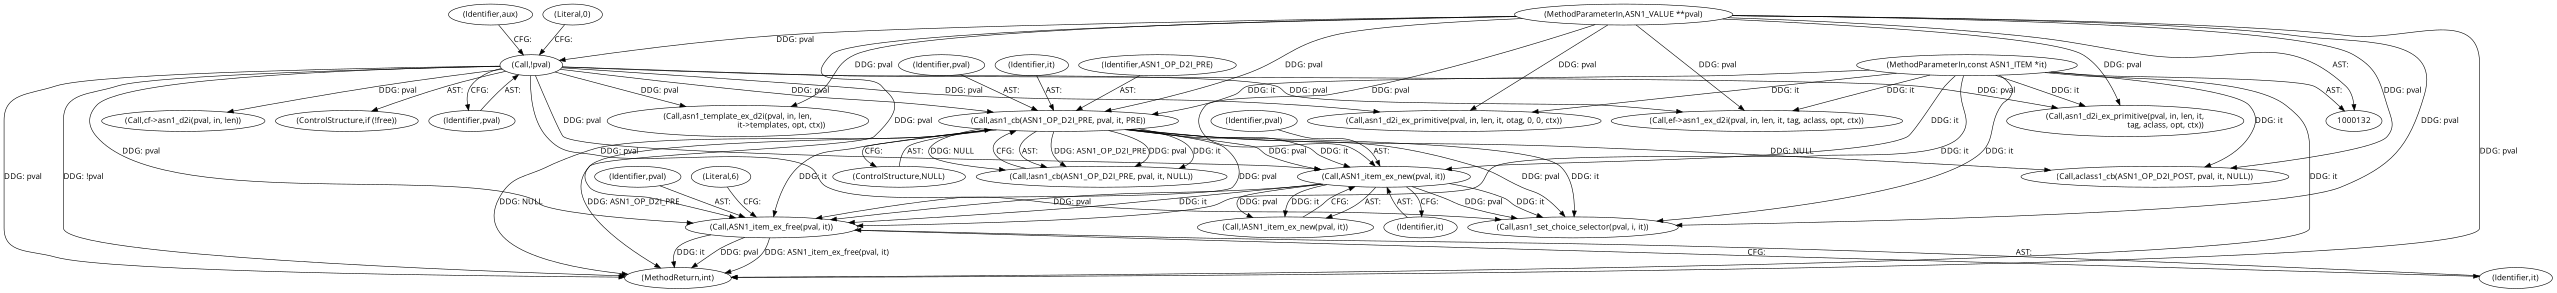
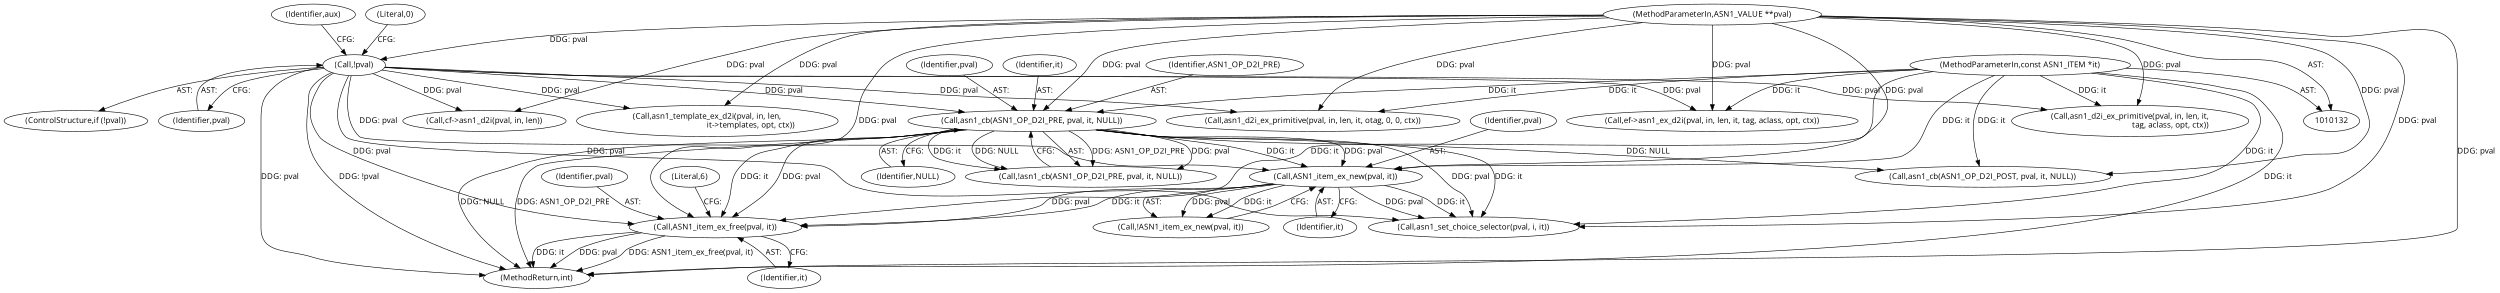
  digraph {
    fontname="Open Sans"
    node [fontname="Open Sans"]
    edge [fontname="Open Sans"]
    n1 [label="(Call,ASN1_item_ex_free(pval, it))"]
    n2 [label="(MethodReturn,int)"]
    n3 [label="(Identifier,it)"]
    n4 [label="(Call,!pval)"]
-   n5 [label="(Call,asn1_cb(ASN1_OP_D2I_PRE, pval, it, PRE))"]
+   n5 [label="(Call,asn1_cb(ASN1_OP_D2I_PRE, pval, it, NULL))"]
    n6 [label="(Call,ASN1_item_ex_new(pval, it))"]
    n7 [label="(Call,asn1_set_choice_selector(pval, i, it))"]
    n8 [label="(Call,asn1_d2i_ex_primitive(pval, in, len, it,\n                                     tag, aclass, opt, ctx))"]
    n9 [label="(Call,cf->asn1_d2i(pval, in, len))"]
    n10 [label="(Call,asn1_d2i_ex_primitive(pval, in, len, it, otag, 0, 0, ctx))"]
    n11 [label="(Call,asn1_template_ex_d2i(pval, in, len,\n                                        it->templates, opt, ctx))"]
-   n12 [label="(ControlStructure,if (!free))"]
+   n12 [label="(ControlStructure,if (!pval))"]
    n13 [label="(Identifier,pval)"]
    n14 [label="(Call,ef->asn1_ex_d2i(pval, in, len, it, tag, aclass, opt, ctx))"]
-   n15 [label="(Call,aclass1_cb(ASN1_OP_D2I_POST, pval, it, NULL))"]
-   n16 [label="(ControlStructure,NULL)"]
+   n15 [label="(Call,asn1_cb(ASN1_OP_D2I_POST, pval, it, NULL))"]
+   n16 [label="(Identifier,NULL)"]
    n17 [label="(Call,!asn1_cb(ASN1_OP_D2I_PRE, pval, it, NULL))"]
    n18 [label="(Identifier,it)"]
    n19 [label="(Call,!ASN1_item_ex_new(pval, it))"]
    n20 [label="(MethodParameterIn,ASN1_VALUE **pval)"]
-   1000132
+   1000132 [label=1010132]
    n22 [label="(MethodParameterIn,const ASN1_ITEM *it)"]
    n23 [label="(Identifier,pval)"]
    n24 [label="(Identifier,it)"]
    n25 [label="(Identifier,pval)"]
    n26 [label="(Identifier,aux)"]
    n27 [label="(Literal,0)"]
    n28 [label="(Literal,6)"]
    n29 [label="(Identifier,ASN1_OP_D2I_PRE)"]
    n30 [label="(Identifier,pval)"]
    n1 -> n2 [label="DDG: pval"]
    n1 -> n2 [label="DDG: ASN1_item_ex_free(pval, it)"]
    n1 -> n2 [label="DDG: it"]
    n1 -> n3 [label="CFG: "]
    n3 -> n1 [label="AST: "]
    n4 -> n1 [label="DDG: pval"]
    n4 -> n2 [label="DDG: pval"]
    n4 -> n2 [label="DDG: !pval"]
    n4 -> n5 [label="DDG: pval"]
    n4 -> n6 [label="DDG: pval"]
    n4 -> n7 [label="DDG: pval"]
    n4 -> n8 [label="DDG: pval"]
    n4 -> n9 [label="DDG: pval"]
    n4 -> n10 [label="DDG: pval"]
    n4 -> n11 [label="DDG: pval"]
    n4 -> n12 [label="AST: "]
    n4 -> n13 [label="CFG: "]
    n4 -> n14 [label="DDG: pval"]
    n5 -> n1 [label="DDG: pval"]
    n5 -> n1 [label="DDG: it"]
    n5 -> n2 [label="DDG: NULL"]
    n5 -> n2 [label="DDG: ASN1_OP_D2I_PRE"]
    n5 -> n6 [label="DDG: pval"]
    n5 -> n6 [label="DDG: it"]
    n5 -> n7 [label="DDG: pval"]
    n5 -> n7 [label="DDG: it"]
    n5 -> n15 [label="DDG: NULL"]
    n5 -> n16 [label="CFG: "]
    n5 -> n17 [label="AST: "]
    n5 -> n17 [label="DDG: ASN1_OP_D2I_PRE"]
    n5 -> n17 [label="DDG: pval"]
    n5 -> n17 [label="DDG: it"]
    n5 -> n17 [label="DDG: NULL"]
    n6 -> n1 [label="DDG: pval"]
    n6 -> n1 [label="DDG: it"]
    n6 -> n7 [label="DDG: pval"]
    n6 -> n7 [label="DDG: it"]
    n6 -> n18 [label="CFG: "]
    n6 -> n19 [label="AST: "]
    n6 -> n19 [label="DDG: pval"]
    n6 -> n19 [label="DDG: it"]
    n13 -> n4 [label="AST: "]
    n16 -> n5 [label="AST: "]
    n17 -> n5 [label="CFG: "]
    n18 -> n6 [label="AST: "]
    n19 -> n6 [label="CFG: "]
    n20 -> n1 [label="DDG: pval"]
    n20 -> n2 [label="DDG: pval"]
    n20 -> n4 [label="DDG: pval"]
    n20 -> n5 [label="DDG: pval"]
    n20 -> n6 [label="DDG: pval"]
    n20 -> n7 [label="DDG: pval"]
    n20 -> n8 [label="DDG: pval"]
+   n20 -> n9 [label="DDG: pval"]
    n20 -> n10 [label="DDG: pval"]
    n20 -> n11 [label="DDG: pval"]
    n20 -> n14 [label="DDG: pval"]
    n20 -> n15 [label="DDG: pval"]
    n20 -> 1000132 [label="AST: "]
    n22 -> n1 [label="DDG: it"]
    n22 -> n2 [label="DDG: it"]
    n22 -> n5 [label="DDG: it"]
    n22 -> n6 [label="DDG: it"]
    n22 -> n7 [label="DDG: it"]
    n22 -> n8 [label="DDG: it"]
    n22 -> n10 [label="DDG: it"]
    n22 -> n14 [label="DDG: it"]
    n22 -> n15 [label="DDG: it"]
    n22 -> 1000132 [label="AST: "]
    n23 -> n5 [label="AST: "]
    n24 -> n5 [label="AST: "]
    n25 -> n1 [label="AST: "]
    n26 -> n4 [label="CFG: "]
    n27 -> n4 [label="CFG: "]
    n28 -> n1 [label="CFG: "]
    n29 -> n5 [label="AST: "]
    n30 -> n6 [label="AST: "]
  }
